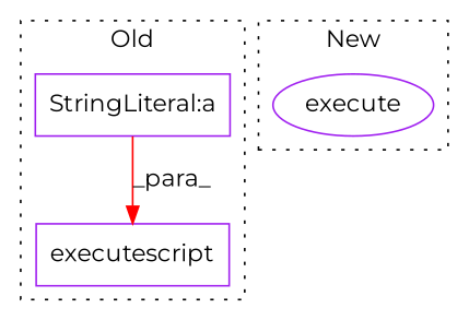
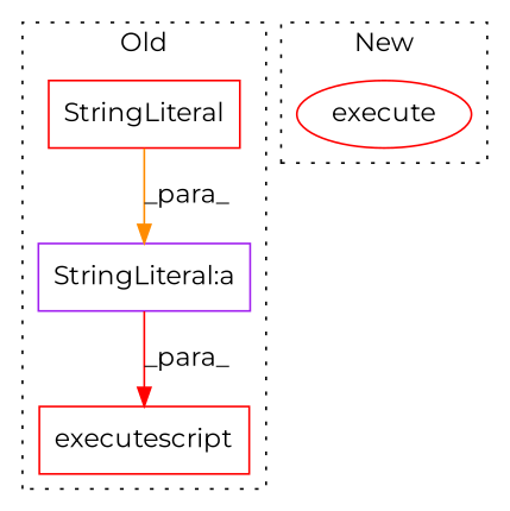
  digraph {
    fontname=Montserrat
    node [a=32 color=red fontname=Montserrat shape=box]
    edge [fontname=Montserrat]
-   n1 [color=purple l="14,2" label=executescript s="3840,4036"]
+   n1 [l="14,2" label=executescript s="3840,4036"]
    n2 [a=27 color=purple l=12 label="StringLiteral:a" s=3985]
-   n4 [color=purple l="8,1" label=execute s="4374,4401" shape=ellipse]
+   n3 [a=45 l=131 label=StringLiteral s=3854]
+   n4 [l="8,1" label=execute s="4374,4401" shape=ellipse]
    subgraph cluster_1 {
      label=Old
      style=dotted
      n1
      n2
+     n3
    }
    subgraph cluster_2 {
      label=New
      style=dotted
      n4
    }
    n2 -> n1 [color=red label=_para_]
+   n3 -> n2 [color=darkorange label=_para_]
  }
